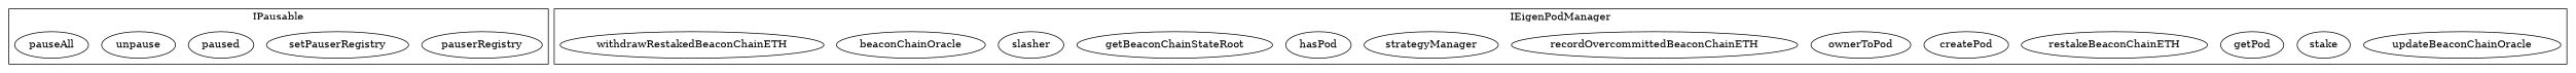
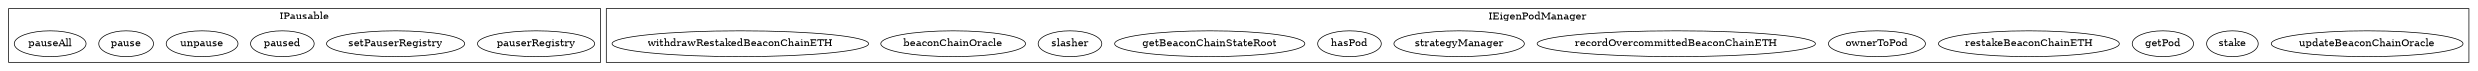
  strict digraph {
    n1 [label=pauserRegistry]
    n2 [label=setPauserRegistry]
    n3 [label=paused]
    n4 [label=unpause]
+   n5 [label=pause]
    n6 [label=pauseAll]
    n7 [label=updateBeaconChainOracle]
    n8 [label=stake]
    n9 [label=getPod]
    n10 [label=restakeBeaconChainETH]
-   n11 [label=createPod]
    n12 [label=ownerToPod]
    n13 [label=recordOvercommittedBeaconChainETH]
    n14 [label=strategyManager]
    n15 [label=hasPod]
    n16 [label=getBeaconChainStateRoot]
    n17 [label=slasher]
    n18 [label=beaconChainOracle]
    n19 [label=withdrawRestakedBeaconChainETH]
    subgraph cluster_1 {
      label=IPausable
      n1
      n2
      n3
      n4
+     n5
      n6
    }
    subgraph cluster_2 {
      label=IEigenPodManager
      n7
      n8
      n9
      n10
-     n11
      n12
      n13
      n14
      n15
      n16
      n17
      n18
      n19
    }
    subgraph cluster_3 {
      label="[Solidity]"
    }
  }
